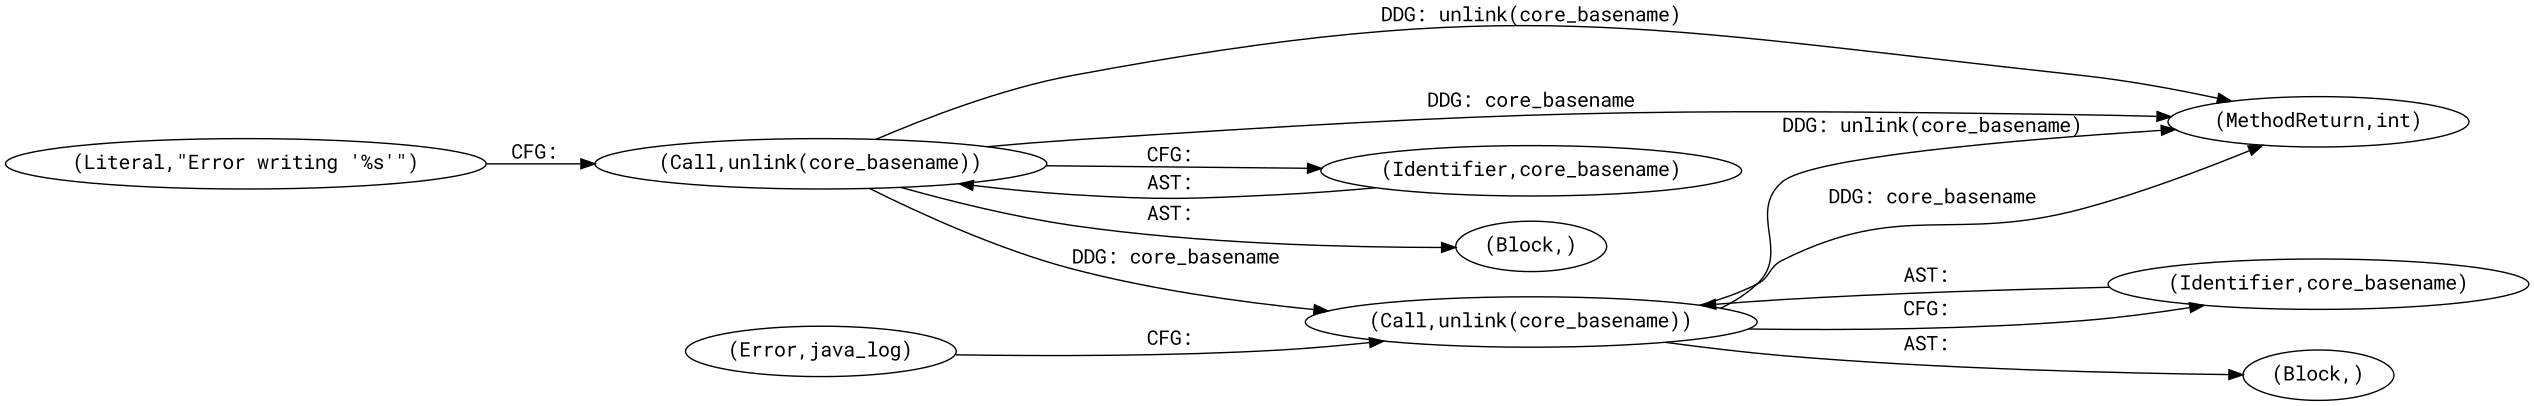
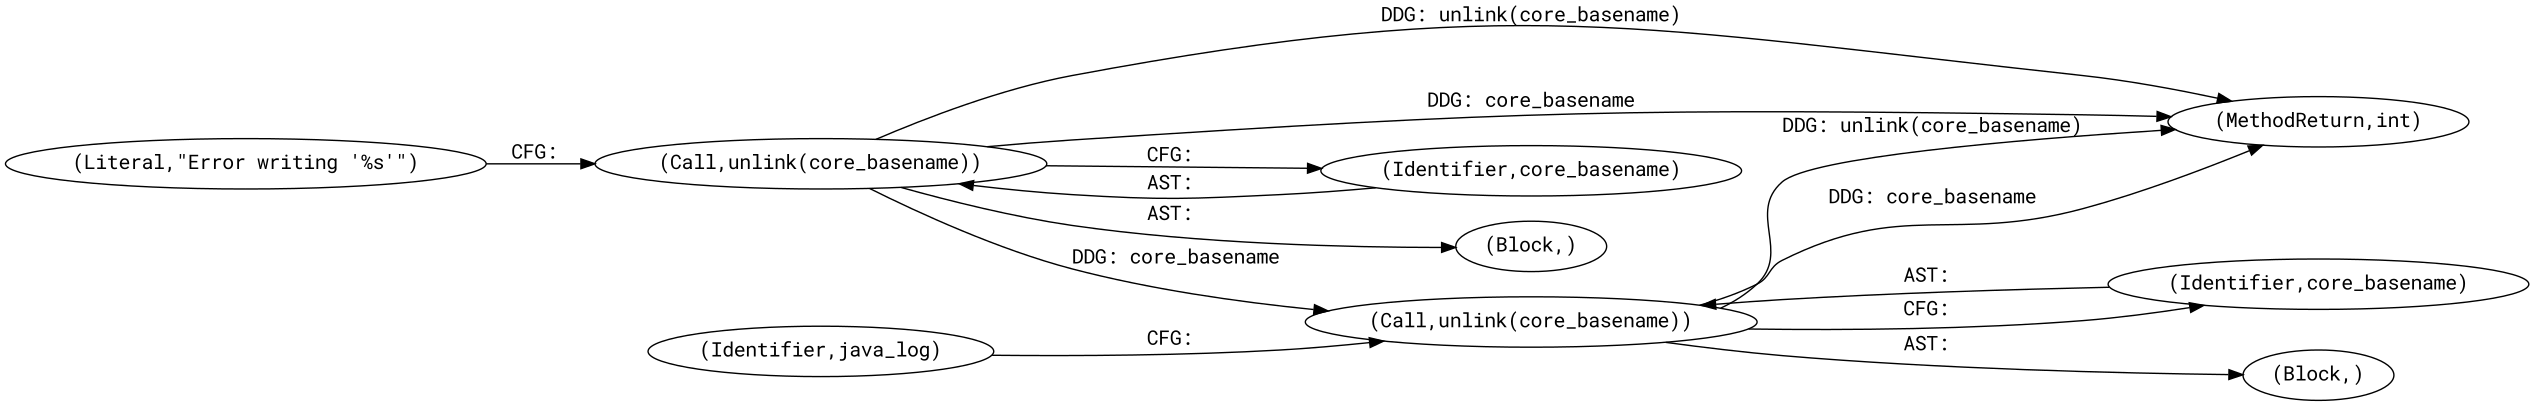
  digraph {
    rankdir=LR
    fontname="Roboto Mono"
    node [fontname="Roboto Mono"]
    edge [fontname="Roboto Mono"]
    n1 [label="(Call,unlink(core_basename))"]
    n2 [label="(Call,unlink(core_basename))"]
    n3 [label="(Identifier,core_basename)"]
    n4 [label="(Block,)"]
    n5 [label="(MethodReturn,int)"]
    n6 [label="(Block,)"]
    n7 [label="(Identifier,core_basename)"]
    n8 [label="(Literal,\"Error writing '%s'\")"]
-   n9 [label="(Error,java_log)"]
+   n9 [label="(Identifier,java_log)"]
    n1 -> n2 [label="DDG: core_basename"]
    n1 -> n3 [label="CFG: "]
    n1 -> n4 [label="AST: "]
    n1 -> n5 [label="DDG: unlink(core_basename)"]
    n1 -> n5 [label="DDG: core_basename"]
    n2 -> n5 [label="DDG: unlink(core_basename)"]
    n2 -> n5 [label="DDG: core_basename"]
    n2 -> n6 [label="AST: "]
    n2 -> n7 [label="CFG: "]
    n3 -> n1 [label="AST: "]
    n7 -> n2 [label="AST: "]
    n8 -> n1 [label="CFG: "]
    n9 -> n2 [label="CFG: "]
  }
